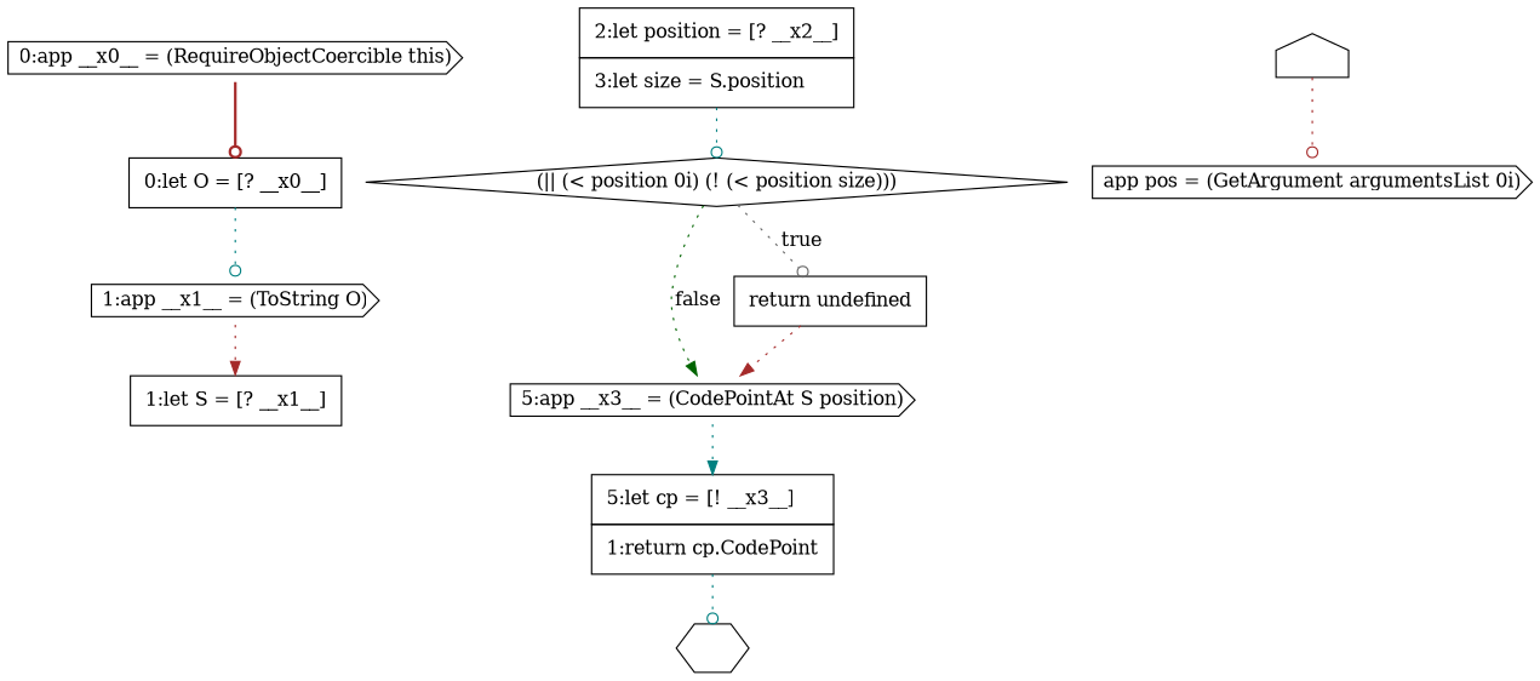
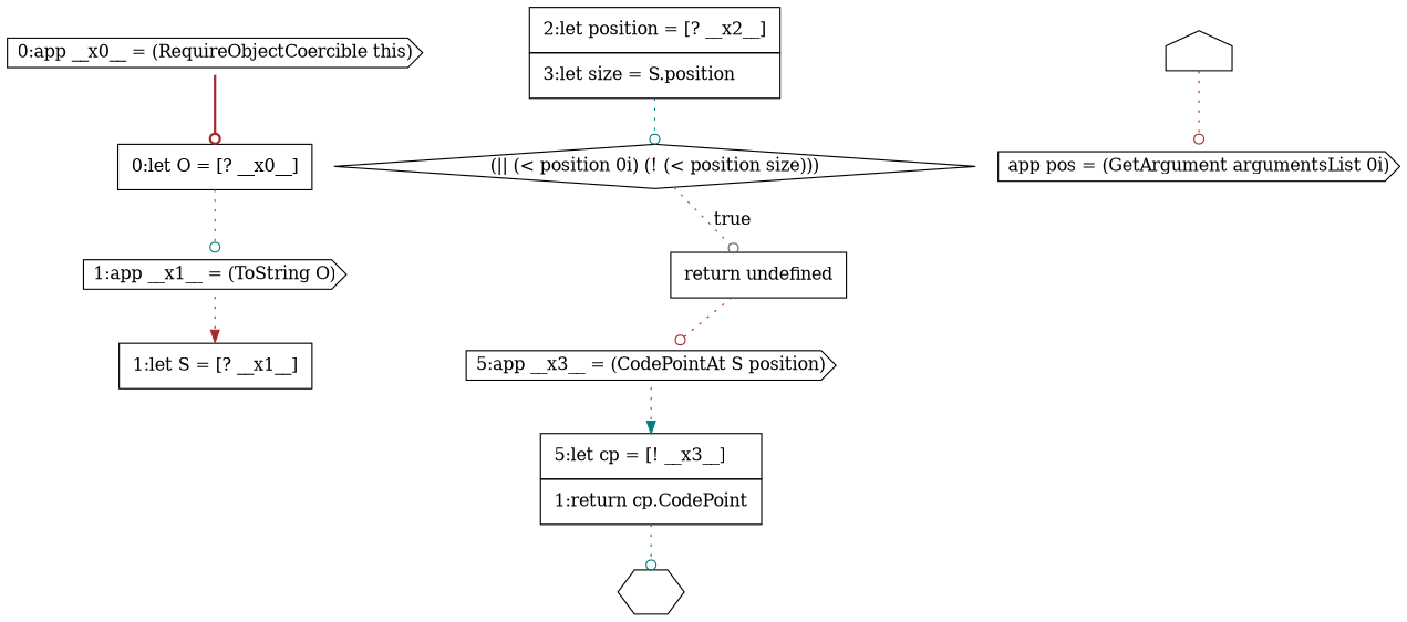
  digraph {
    node [color=black fillcolor=white shape=none style=filled]
    edge [arrowhead=odot color=brown style=dotted]
    n1 [label=<<font color="black">0:app __x0__ = (RequireObjectCoercible this)</font>> shape=cds]
    n2 [label=<<font color="black">     <table border="0" cellborder="1" cellspacing="0" cellpadding="10">       <tr><td align="left">0:let O = [? __x0__]</td></tr>     </table>   </font>> margin=0]
    n3 [label=<<font color="black">1:app __x1__ = (ToString O)</font>> shape=cds]
    n4 [label=<<font color="black">     <table border="0" cellborder="1" cellspacing="0" cellpadding="10">       <tr><td align="left">2:let position = [? __x2__]</td></tr>       <tr><td align="left">3:let size = S.position</td></tr>     </table>   </font>> margin=0]
    n5 [label=<<font color="black">(|| (&lt; position 0i) (! (&lt; position size)))</font>> shape=diamond]
    n6 [label=<<font color="black">5:app __x3__ = (CodePointAt S position)</font>> shape=cds]
    n7 [label=<<font color="black">     <table border="0" cellborder="1" cellspacing="0" cellpadding="10">       <tr><td align="left">return undefined</td></tr>     </table>   </font>> margin=0]
    n8 [label=" " shape=house]
    n9 [label=<<font color="black">app pos = (GetArgument argumentsList 0i)</font>> shape=cds]
    n10 [label=" " shape=hexagon]
    n11 [label=<<font color="black">     <table border="0" cellborder="1" cellspacing="0" cellpadding="10">       <tr><td align="left">1:let S = [? __x1__]</td></tr>     </table>   </font>> margin=0]
    n12 [label=<<font color="black">     <table border="0" cellborder="1" cellspacing="0" cellpadding="10">       <tr><td align="left">5:let cp = [! __x3__]</td></tr>       <tr><td align="left">1:return cp.CodePoint</td></tr>     </table>   </font>> margin=0]
    n1 -> n2 [style=bold]
    n2 -> n3 [color=teal]
    n3 -> n11 [arrowhead=normal]
    n4 -> n5 [color=teal]
-   n5 -> n6 [arrowhead=normal color=darkgreen label=<<font color="black">false</font>>]
    n5 -> n7 [color=gray40 label=<<font color="black">true</font>>]
    n6 -> n12 [arrowhead=normal color=teal]
-   n7 -> n6 [arrowhead=normal]
+   n7 -> n6
    n8 -> n9
    n12 -> n10 [color=teal]
  }
